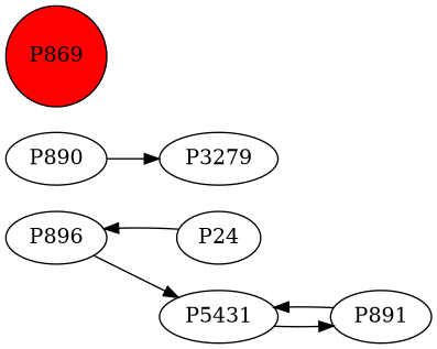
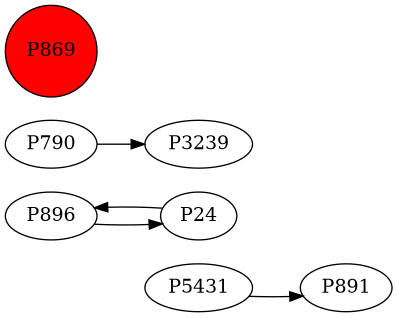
  digraph {
    rankdir=LR
    n1 [label=P5431]
    P891
    P24
    P896
-   P890
-   P3279
+   P890 [label=P790]
+   P3279 [label=P3239]
    P869 [fillcolor=red shape=circle style=filled]
    n1 -> P891
-   P891 -> n1
    P24 -> P896
-   P896 -> n1
+   P896 -> P24
    P890 -> P3279
  }
